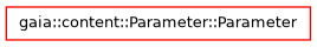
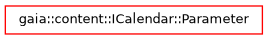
  digraph {
    rankdir=LR
-   n1 [color=red fillcolor=white fontname=Helvetica fontsize=10 height=0.2 label="gaia::content::Parameter::Parameter" shape=record style=filled width=0.4]
+   n1 [color=red fillcolor=white fontname=Helvetica fontsize=10 height=0.2 label="gaia::content::ICalendar::Parameter" shape=record style=filled width=0.4]
  }
